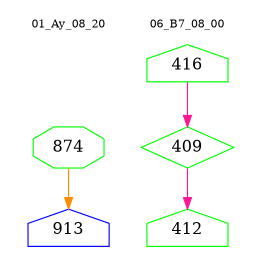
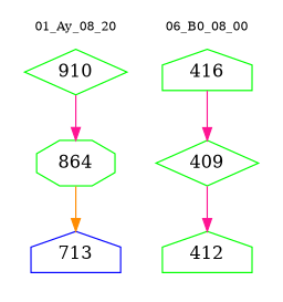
  digraph {
    node [color=green shape=house]
    edge [color=deeppink]
-   n2 [label=874 shape=octagon]
-   n3 [color=blue label=913]
+   n1 [label=910 shape=diamond]
+   n2 [label=864 shape=octagon]
+   n3 [color=blue label=713]
    n4 [label=416]
    n5 [label=409 shape=diamond]
    n6 [label=412]
    subgraph cluster_1 {
      color=white
      fontsize=10
      label="01_Ay_08_20"
+     n1
      n2
      n3
    }
    subgraph cluster_2 {
      color=white
      fontsize=10
-     label="06_B7_08_00"
+     label="06_B0_08_00"
      n4
      n5
      n6
    }
+   n1 -> n2
    n2 -> n3 [color=darkorange]
    n4 -> n5
    n5 -> n6
  }
